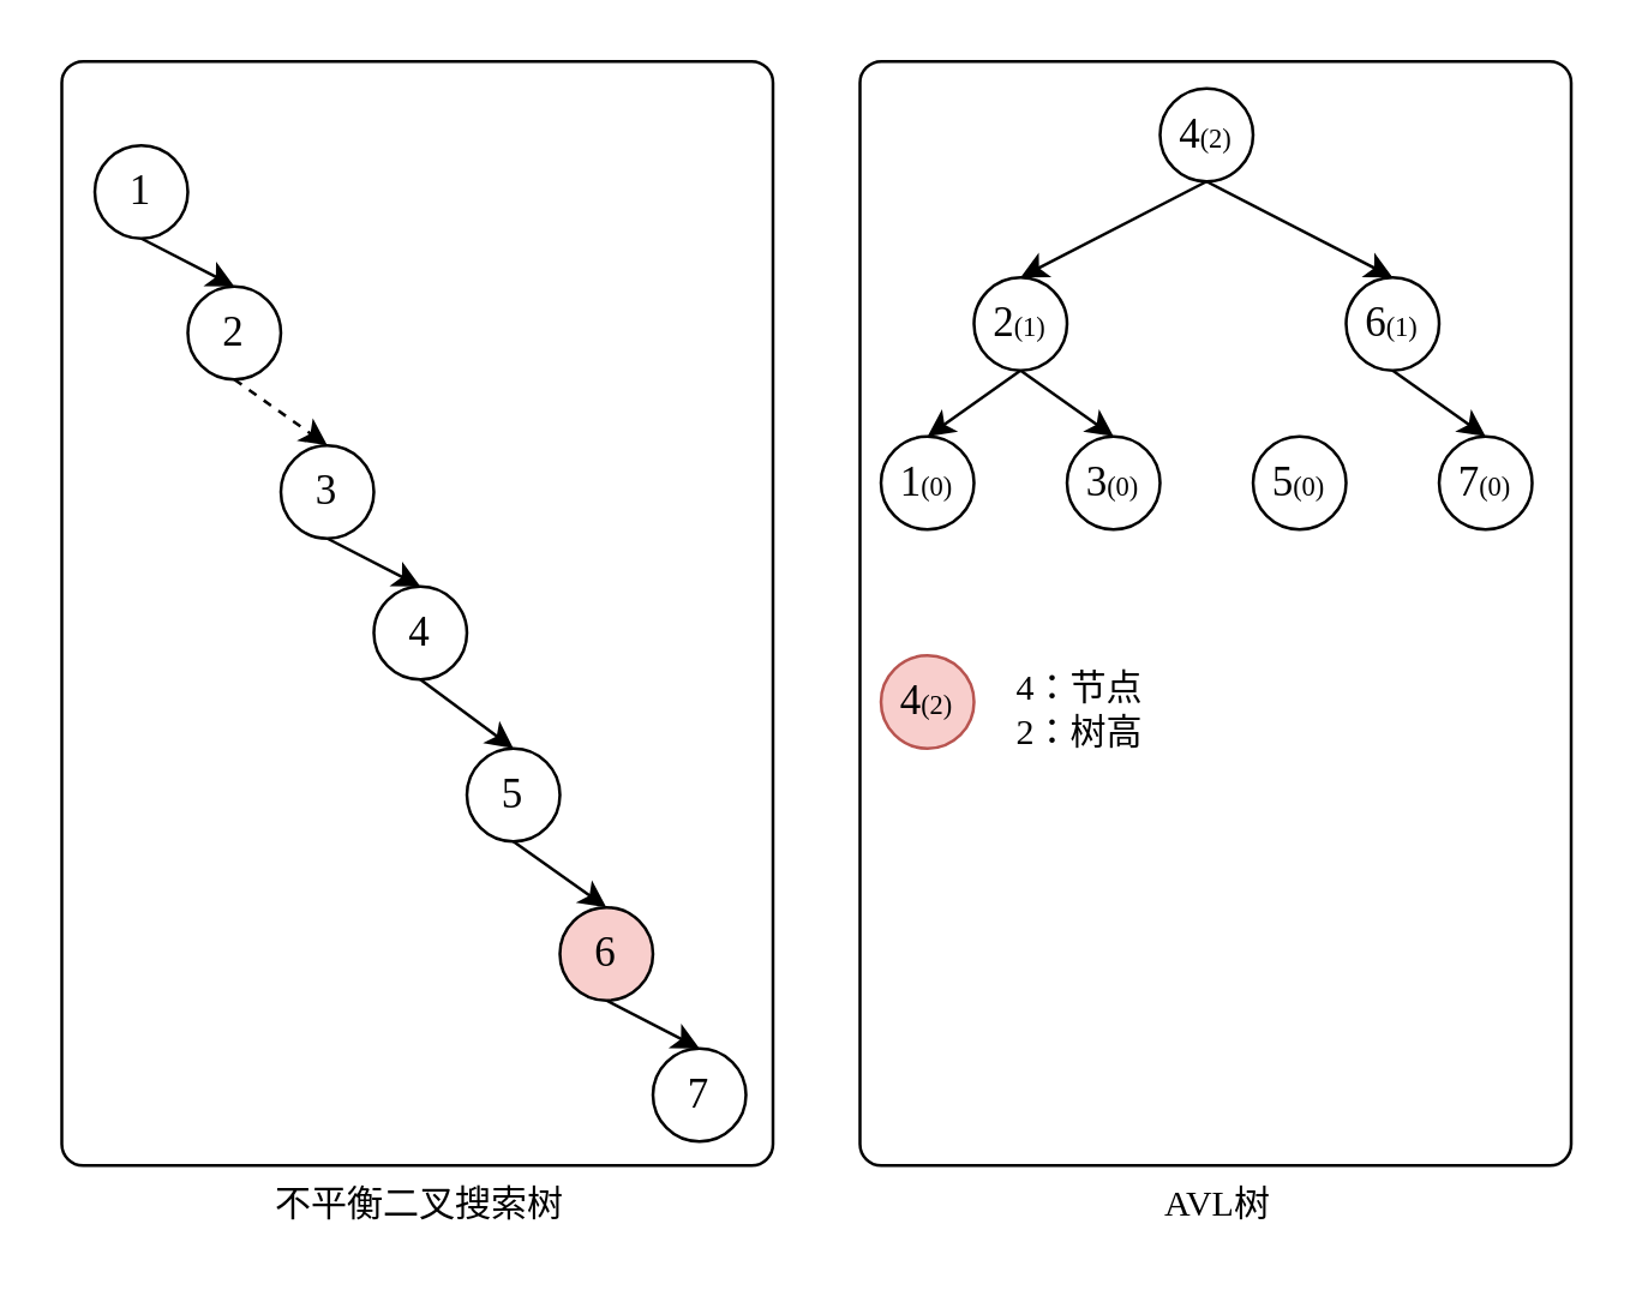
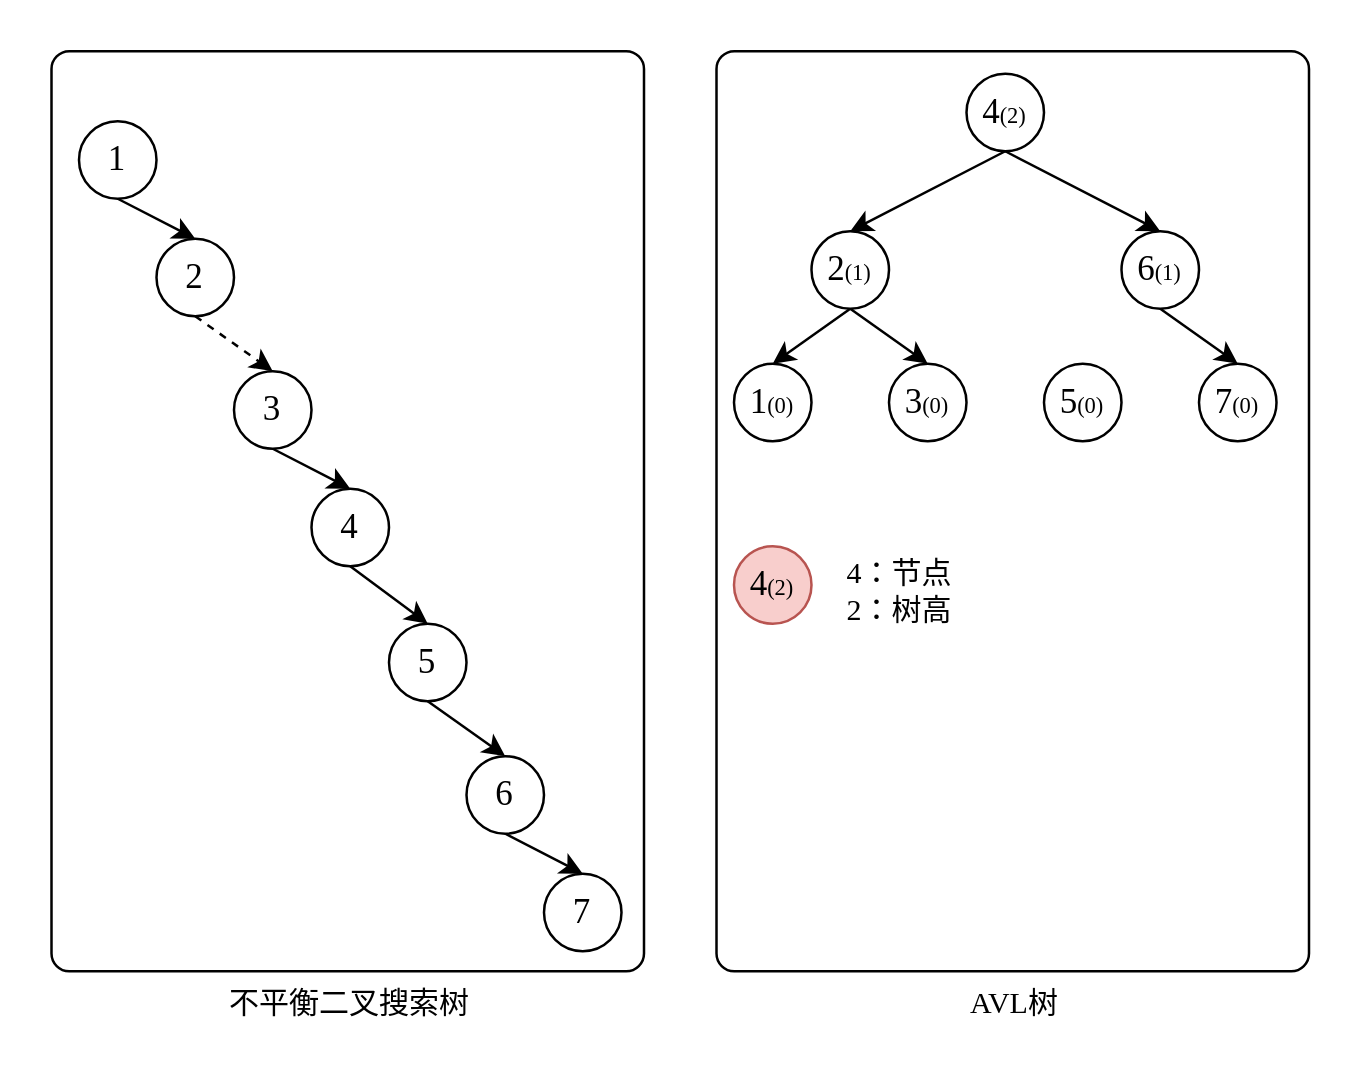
  <mxCell id="0" />
  <mxCell id="1" parent="0" />
  <mxCell id="2" value="" style="rounded=1;whiteSpace=wrap;html=1;fontFamily=Comic Sans MS;fontSize=14;fillColor=default;arcSize=3;" parent="1" vertex="1"><mxGeometry x="286" y="20" width="237" height="368" as="geometry" /></mxCell>
  <mxCell id="3" value="" style="rounded=1;whiteSpace=wrap;html=1;fontFamily=Comic Sans MS;fontSize=14;fillColor=default;arcSize=3;" parent="1" vertex="1"><mxGeometry x="20" y="20" width="237" height="368" as="geometry" /></mxCell>
  <mxCell id="4" style="rounded=0;orthogonalLoop=1;jettySize=auto;html=1;exitX=0.5;exitY=1;exitDx=0;exitDy=0;entryX=0.5;entryY=0;entryDx=0;entryDy=0;fontFamily=Comic Sans MS;fontSize=14;" parent="1" source="5" target="7" edge="1"><mxGeometry relative="1" as="geometry" /></mxCell>
  <mxCell id="5" value="&lt;font style=&quot;font-size: 14px;&quot; face=&quot;Comic Sans MS&quot;&gt;1&lt;/font&gt;" style="ellipse;whiteSpace=wrap;html=1;aspect=fixed;" parent="1" vertex="1"><mxGeometry x="31" y="48" width="31" height="31" as="geometry" /></mxCell>
  <mxCell id="6" style="edgeStyle=none;rounded=0;orthogonalLoop=1;jettySize=auto;html=1;exitX=0.5;exitY=1;exitDx=0;exitDy=0;entryX=0.5;entryY=0;entryDx=0;entryDy=0;fontFamily=Comic Sans MS;fontSize=14;dashed=1;" parent="1" source="7" target="9" edge="1"><mxGeometry relative="1" as="geometry" /></mxCell>
  <mxCell id="7" value="&lt;font style=&quot;font-size: 14px;&quot; face=&quot;Comic Sans MS&quot;&gt;2&lt;/font&gt;" style="ellipse;whiteSpace=wrap;html=1;aspect=fixed;" parent="1" vertex="1"><mxGeometry x="62" y="95" width="31" height="31" as="geometry" /></mxCell>
  <mxCell id="8" style="edgeStyle=none;rounded=0;orthogonalLoop=1;jettySize=auto;html=1;exitX=0.5;exitY=1;exitDx=0;exitDy=0;entryX=0.5;entryY=0;entryDx=0;entryDy=0;fontFamily=Comic Sans MS;fontSize=14;" parent="1" source="9" target="11" edge="1"><mxGeometry relative="1" as="geometry" /></mxCell>
  <mxCell id="9" value="&lt;font style=&quot;font-size: 14px;&quot; face=&quot;Comic Sans MS&quot;&gt;3&lt;/font&gt;" style="ellipse;whiteSpace=wrap;html=1;aspect=fixed;" parent="1" vertex="1"><mxGeometry x="93" y="148" width="31" height="31" as="geometry" /></mxCell>
  <mxCell id="10" style="edgeStyle=none;rounded=0;orthogonalLoop=1;jettySize=auto;html=1;exitX=0.5;exitY=1;exitDx=0;exitDy=0;entryX=0.5;entryY=0;entryDx=0;entryDy=0;fontFamily=Comic Sans MS;fontSize=14;" parent="1" source="11" target="13" edge="1"><mxGeometry relative="1" as="geometry" /></mxCell>
  <mxCell id="11" value="&lt;font style=&quot;font-size: 14px;&quot; face=&quot;Comic Sans MS&quot;&gt;4&lt;/font&gt;" style="ellipse;whiteSpace=wrap;html=1;aspect=fixed;" parent="1" vertex="1"><mxGeometry x="124" y="195" width="31" height="31" as="geometry" /></mxCell>
  <mxCell id="12" style="edgeStyle=none;rounded=0;orthogonalLoop=1;jettySize=auto;html=1;exitX=0.5;exitY=1;exitDx=0;exitDy=0;entryX=0.5;entryY=0;entryDx=0;entryDy=0;fontFamily=Comic Sans MS;fontSize=14;" parent="1" source="13" target="15" edge="1"><mxGeometry relative="1" as="geometry" /></mxCell>
  <mxCell id="13" value="&lt;font style=&quot;font-size: 14px;&quot; face=&quot;Comic Sans MS&quot;&gt;5&lt;/font&gt;" style="ellipse;whiteSpace=wrap;html=1;aspect=fixed;" parent="1" vertex="1"><mxGeometry x="155" y="249" width="31" height="31" as="geometry" /></mxCell>
  <mxCell id="14" style="edgeStyle=none;rounded=0;orthogonalLoop=1;jettySize=auto;html=1;exitX=0.5;exitY=1;exitDx=0;exitDy=0;entryX=0.5;entryY=0;entryDx=0;entryDy=0;fontFamily=Comic Sans MS;fontSize=14;" parent="1" source="15" target="16" edge="1"><mxGeometry relative="1" as="geometry" /></mxCell>
- <mxCell id="15" value="&lt;font style=&quot;font-size: 14px;&quot; face=&quot;Comic Sans MS&quot;&gt;6&lt;/font&gt;" style="ellipse;whiteSpace=wrap;html=1;aspect=fixed;fillColor=#f8cecc;" parent="1" vertex="1"><mxGeometry x="186" y="302" width="31" height="31" as="geometry" /></mxCell>
+ <mxCell id="15" value="&lt;font style=&quot;font-size: 14px;&quot; face=&quot;Comic Sans MS&quot;&gt;6&lt;/font&gt;" style="ellipse;whiteSpace=wrap;html=1;aspect=fixed;" parent="1" vertex="1"><mxGeometry x="186" y="302" width="31" height="31" as="geometry" /></mxCell>
  <mxCell id="16" value="&lt;font style=&quot;font-size: 14px;&quot; face=&quot;Comic Sans MS&quot;&gt;7&lt;/font&gt;" style="ellipse;whiteSpace=wrap;html=1;aspect=fixed;" parent="1" vertex="1"><mxGeometry x="217" y="349" width="31" height="31" as="geometry" /></mxCell>
  <mxCell id="17" style="edgeStyle=none;rounded=0;orthogonalLoop=1;jettySize=auto;html=1;exitX=0.5;exitY=1;exitDx=0;exitDy=0;entryX=0.5;entryY=0;entryDx=0;entryDy=0;fontFamily=Comic Sans MS;fontSize=14;" parent="1" source="19" target="22" edge="1"><mxGeometry relative="1" as="geometry" /></mxCell>
  <mxCell id="18" style="edgeStyle=none;rounded=0;orthogonalLoop=1;jettySize=auto;html=1;exitX=0.5;exitY=1;exitDx=0;exitDy=0;entryX=0.5;entryY=0;entryDx=0;entryDy=0;fontFamily=Comic Sans MS;fontSize=14;" parent="1" source="19" target="26" edge="1"><mxGeometry relative="1" as="geometry" /></mxCell>
  <mxCell id="19" value="&lt;font style=&quot;font-size: 14px;&quot; face=&quot;Comic Sans MS&quot;&gt;4&lt;/font&gt;&lt;font style=&quot;font-size: 9px;&quot; face=&quot;Comic Sans MS&quot;&gt;(2)&lt;/font&gt;" style="ellipse;whiteSpace=wrap;html=1;aspect=fixed;" parent="1" vertex="1"><mxGeometry x="386" y="29" width="31" height="31" as="geometry" /></mxCell>
  <mxCell id="20" style="edgeStyle=none;rounded=0;orthogonalLoop=1;jettySize=auto;html=1;exitX=0.5;exitY=1;exitDx=0;exitDy=0;entryX=0.5;entryY=0;entryDx=0;entryDy=0;fontFamily=Comic Sans MS;fontSize=14;" parent="1" source="22" target="23" edge="1"><mxGeometry relative="1" as="geometry" /></mxCell>
  <mxCell id="21" style="edgeStyle=none;rounded=0;orthogonalLoop=1;jettySize=auto;html=1;exitX=0.5;exitY=1;exitDx=0;exitDy=0;entryX=0.5;entryY=0;entryDx=0;entryDy=0;fontFamily=Comic Sans MS;fontSize=14;" parent="1" source="22" target="24" edge="1"><mxGeometry relative="1" as="geometry" /></mxCell>
  <mxCell id="22" value="&lt;font style=&quot;font-size: 14px;&quot; face=&quot;Comic Sans MS&quot;&gt;2&lt;/font&gt;&lt;span style=&quot;font-family: &amp;quot;Comic Sans MS&amp;quot;; font-size: 9px;&quot;&gt;(1)&lt;/span&gt;" style="ellipse;whiteSpace=wrap;html=1;aspect=fixed;" parent="1" vertex="1"><mxGeometry x="324" y="92" width="31" height="31" as="geometry" /></mxCell>
  <mxCell id="23" value="&lt;font style=&quot;font-size: 14px;&quot; face=&quot;Comic Sans MS&quot;&gt;1&lt;/font&gt;&lt;span style=&quot;font-family: &amp;quot;Comic Sans MS&amp;quot;; font-size: 9px;&quot;&gt;(0)&lt;/span&gt;" style="ellipse;whiteSpace=wrap;html=1;aspect=fixed;" parent="1" vertex="1"><mxGeometry x="293" y="145" width="31" height="31" as="geometry" /></mxCell>
  <mxCell id="24" value="&lt;font style=&quot;font-size: 14px;&quot; face=&quot;Comic Sans MS&quot;&gt;3&lt;/font&gt;&lt;span style=&quot;font-family: &amp;quot;Comic Sans MS&amp;quot;; font-size: 9px;&quot;&gt;(0)&lt;/span&gt;" style="ellipse;whiteSpace=wrap;html=1;aspect=fixed;" parent="1" vertex="1"><mxGeometry x="355" y="145" width="31" height="31" as="geometry" /></mxCell>
  <mxCell id="25" style="edgeStyle=none;rounded=0;orthogonalLoop=1;jettySize=auto;html=1;exitX=0.5;exitY=1;exitDx=0;exitDy=0;entryX=0.5;entryY=0;entryDx=0;entryDy=0;fontFamily=Comic Sans MS;fontSize=14;" parent="1" source="26" target="28" edge="1"><mxGeometry relative="1" as="geometry" /></mxCell>
  <mxCell id="26" value="&lt;font style=&quot;font-size: 14px;&quot; face=&quot;Comic Sans MS&quot;&gt;6&lt;/font&gt;&lt;span style=&quot;font-family: &amp;quot;Comic Sans MS&amp;quot;; font-size: 9px;&quot;&gt;(1)&lt;/span&gt;" style="ellipse;whiteSpace=wrap;html=1;aspect=fixed;" parent="1" vertex="1"><mxGeometry x="448" y="92" width="31" height="31" as="geometry" /></mxCell>
  <mxCell id="27" value="&lt;font style=&quot;font-size: 14px;&quot; face=&quot;Comic Sans MS&quot;&gt;5&lt;/font&gt;&lt;span style=&quot;font-family: &amp;quot;Comic Sans MS&amp;quot;; font-size: 9px;&quot;&gt;(0)&lt;/span&gt;" style="ellipse;whiteSpace=wrap;html=1;aspect=fixed;" parent="1" vertex="1"><mxGeometry x="417" y="145" width="31" height="31" as="geometry" /></mxCell>
  <mxCell id="28" value="&lt;font style=&quot;font-size: 14px;&quot; face=&quot;Comic Sans MS&quot;&gt;7&lt;/font&gt;&lt;span style=&quot;font-family: &amp;quot;Comic Sans MS&amp;quot;; font-size: 9px;&quot;&gt;(0)&lt;/span&gt;" style="ellipse;whiteSpace=wrap;html=1;aspect=fixed;" parent="1" vertex="1"><mxGeometry x="479" y="145" width="31" height="31" as="geometry" /></mxCell>
  <mxCell id="29" value="&lt;font style=&quot;font-size: 14px;&quot; face=&quot;Comic Sans MS&quot;&gt;4&lt;/font&gt;&lt;font style=&quot;font-size: 9px;&quot; face=&quot;Comic Sans MS&quot;&gt;(2)&lt;/font&gt;" style="ellipse;whiteSpace=wrap;html=1;aspect=fixed;fillColor=#f8cecc;strokeColor=#b85450;" parent="1" vertex="1"><mxGeometry x="293" y="218" width="31" height="31" as="geometry" /></mxCell>
  <mxCell id="30" value="4：节点&lt;br&gt;2：树高" style="text;html=1;align=center;verticalAlign=middle;resizable=0;points=[];autosize=1;strokeColor=none;fillColor=none;fontSize=12;fontFamily=Comic Sans MS;" parent="1" vertex="1"><mxGeometry x="328" y="215" width="61" height="41" as="geometry" /></mxCell>
  <mxCell id="31" value="不平衡二叉搜索树" style="text;html=1;align=center;verticalAlign=middle;resizable=0;points=[];autosize=1;strokeColor=none;fillColor=none;fontSize=12;fontFamily=Comic Sans MS;" parent="1" vertex="1"><mxGeometry x="81.5" y="388" width="114" height="26" as="geometry" /></mxCell>
  <mxCell id="32" value="AVL树" style="text;html=1;align=center;verticalAlign=middle;resizable=0;points=[];autosize=1;strokeColor=none;fillColor=none;fontSize=12;fontFamily=Comic Sans MS;" parent="1" vertex="1"><mxGeometry x="378" y="388" width="53" height="26" as="geometry" /></mxCell>
